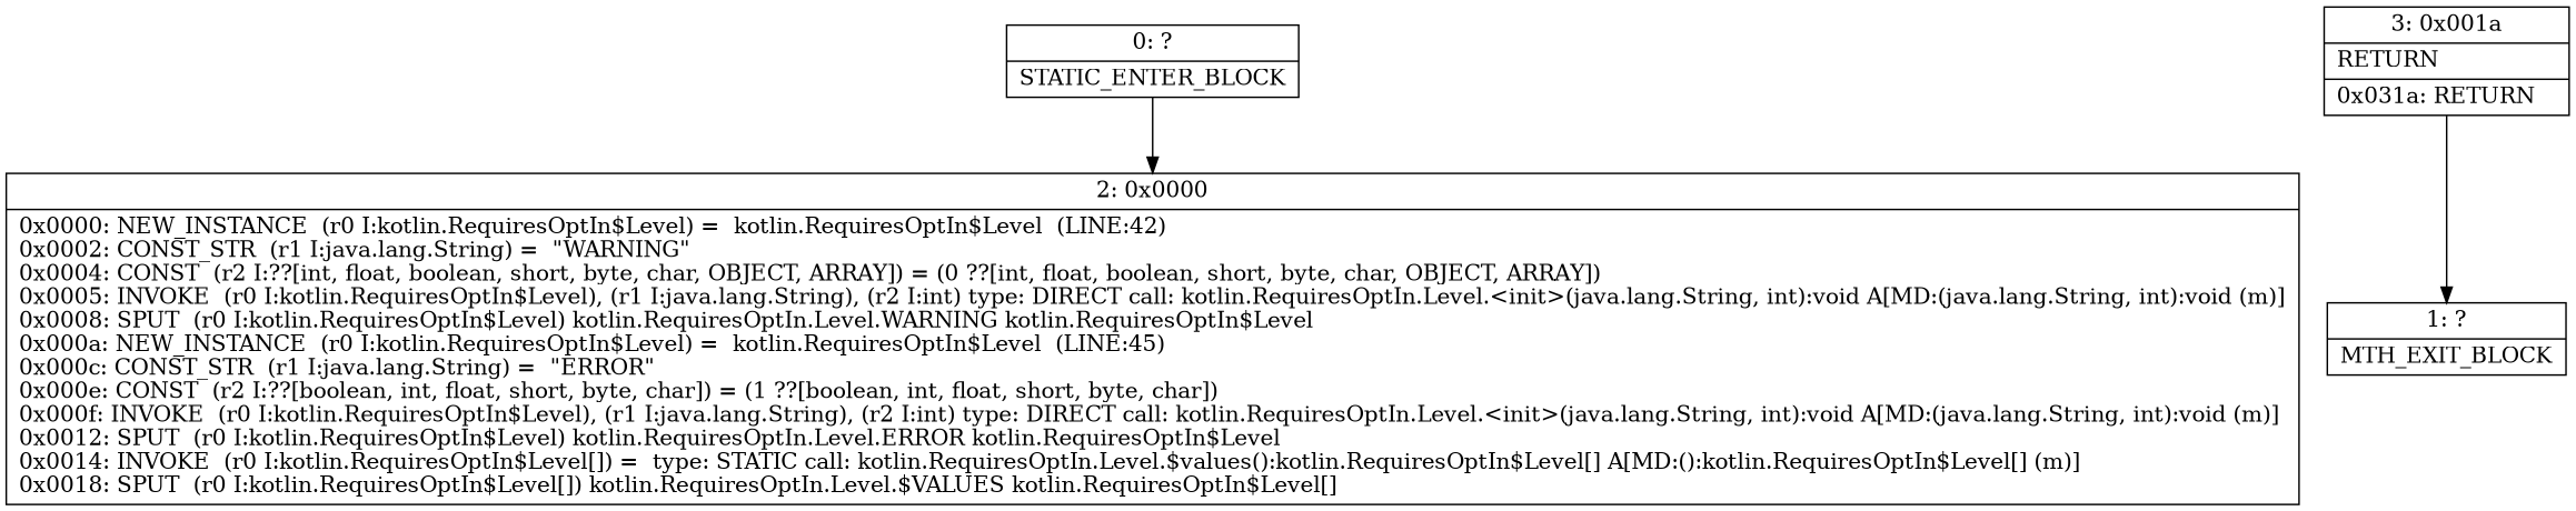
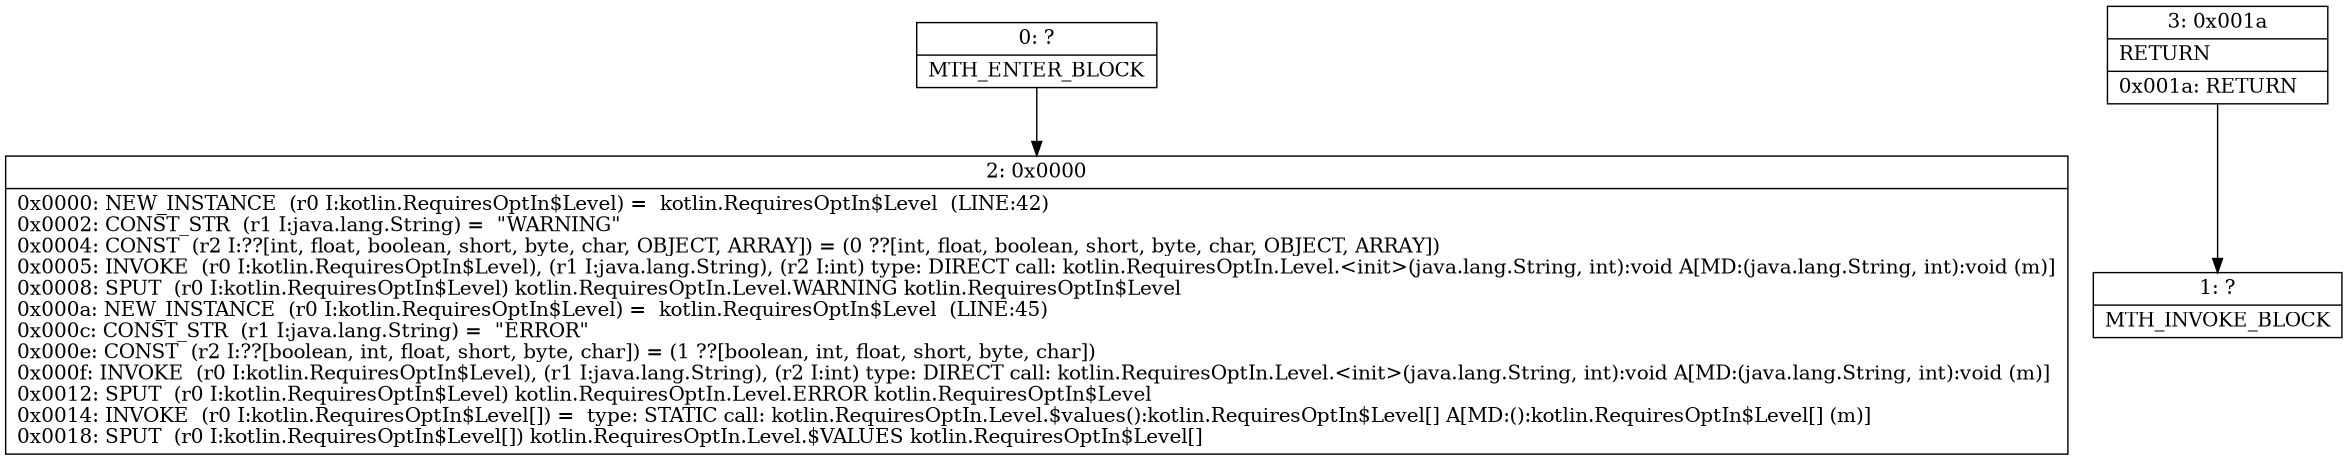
  digraph {
    fontname="DejaVu Serif"
    node [fontname="DejaVu Serif" shape=record]
    edge [fontname="DejaVu Serif"]
-   n1 [label="{0\:\ ?|STATIC_ENTER_BLOCK\l}"]
+   n1 [label="{0\:\ ?|MTH_ENTER_BLOCK\l}"]
    n2 [label="{2\:\ 0x0000|0x0000: NEW_INSTANCE  (r0 I:kotlin.RequiresOptIn$Level) =  kotlin.RequiresOptIn$Level  (LINE:42)\l0x0002: CONST_STR  (r1 I:java.lang.String) =  \"WARNING\" \l0x0004: CONST  (r2 I:??[int, float, boolean, short, byte, char, OBJECT, ARRAY]) = (0 ??[int, float, boolean, short, byte, char, OBJECT, ARRAY]) \l0x0005: INVOKE  (r0 I:kotlin.RequiresOptIn$Level), (r1 I:java.lang.String), (r2 I:int) type: DIRECT call: kotlin.RequiresOptIn.Level.\<init\>(java.lang.String, int):void A[MD:(java.lang.String, int):void (m)]\l0x0008: SPUT  (r0 I:kotlin.RequiresOptIn$Level) kotlin.RequiresOptIn.Level.WARNING kotlin.RequiresOptIn$Level \l0x000a: NEW_INSTANCE  (r0 I:kotlin.RequiresOptIn$Level) =  kotlin.RequiresOptIn$Level  (LINE:45)\l0x000c: CONST_STR  (r1 I:java.lang.String) =  \"ERROR\" \l0x000e: CONST  (r2 I:??[boolean, int, float, short, byte, char]) = (1 ??[boolean, int, float, short, byte, char]) \l0x000f: INVOKE  (r0 I:kotlin.RequiresOptIn$Level), (r1 I:java.lang.String), (r2 I:int) type: DIRECT call: kotlin.RequiresOptIn.Level.\<init\>(java.lang.String, int):void A[MD:(java.lang.String, int):void (m)]\l0x0012: SPUT  (r0 I:kotlin.RequiresOptIn$Level) kotlin.RequiresOptIn.Level.ERROR kotlin.RequiresOptIn$Level \l0x0014: INVOKE  (r0 I:kotlin.RequiresOptIn$Level[]) =  type: STATIC call: kotlin.RequiresOptIn.Level.$values():kotlin.RequiresOptIn$Level[] A[MD:():kotlin.RequiresOptIn$Level[] (m)]\l0x0018: SPUT  (r0 I:kotlin.RequiresOptIn$Level[]) kotlin.RequiresOptIn.Level.$VALUES kotlin.RequiresOptIn$Level[] \l}"]
-   n3 [label="{3\:\ 0x001a|RETURN\l|0x031a: RETURN   \l}"]
-   n4 [label="{1\:\ ?|MTH_EXIT_BLOCK\l}"]
+   n3 [label="{3\:\ 0x001a|RETURN\l|0x001a: RETURN   \l}"]
+   n4 [label="{1\:\ ?|MTH_INVOKE_BLOCK\l}"]
    n1 -> n2
    n3 -> n4
  }
